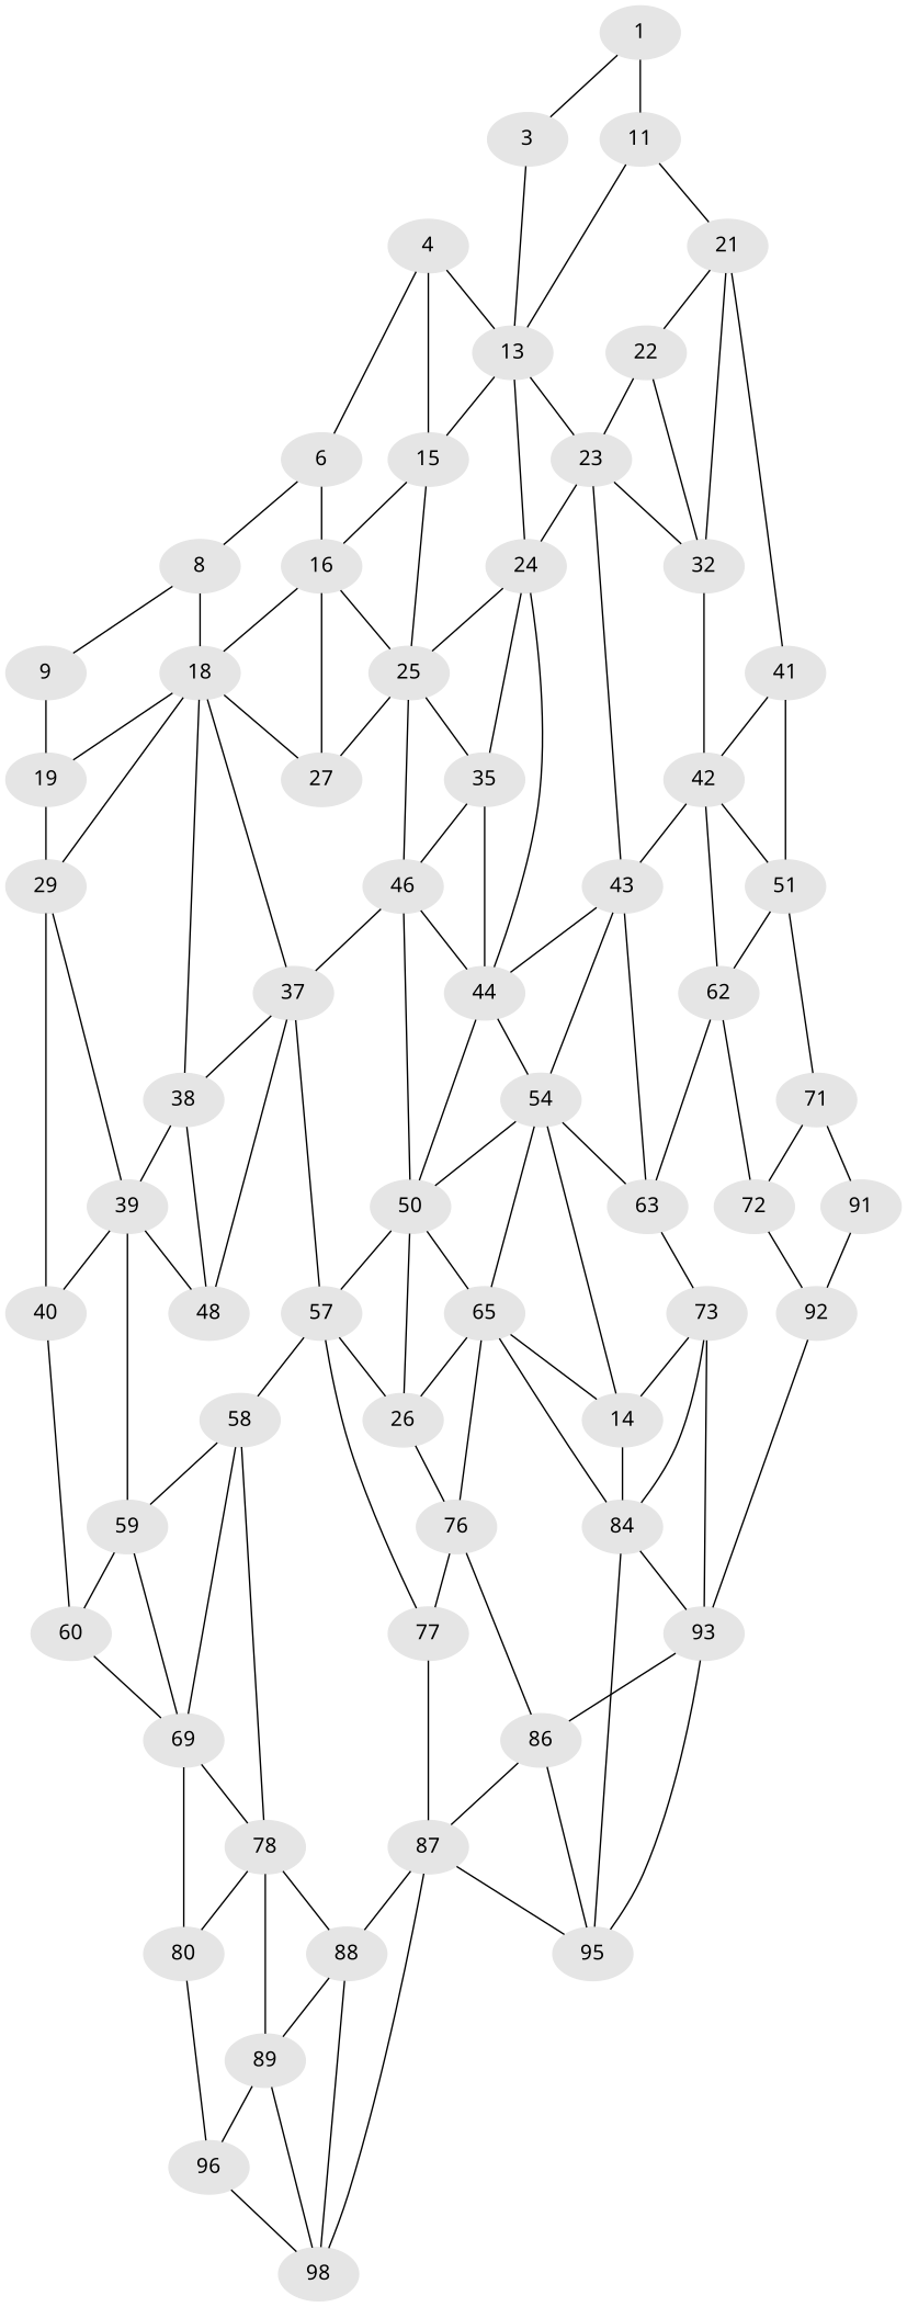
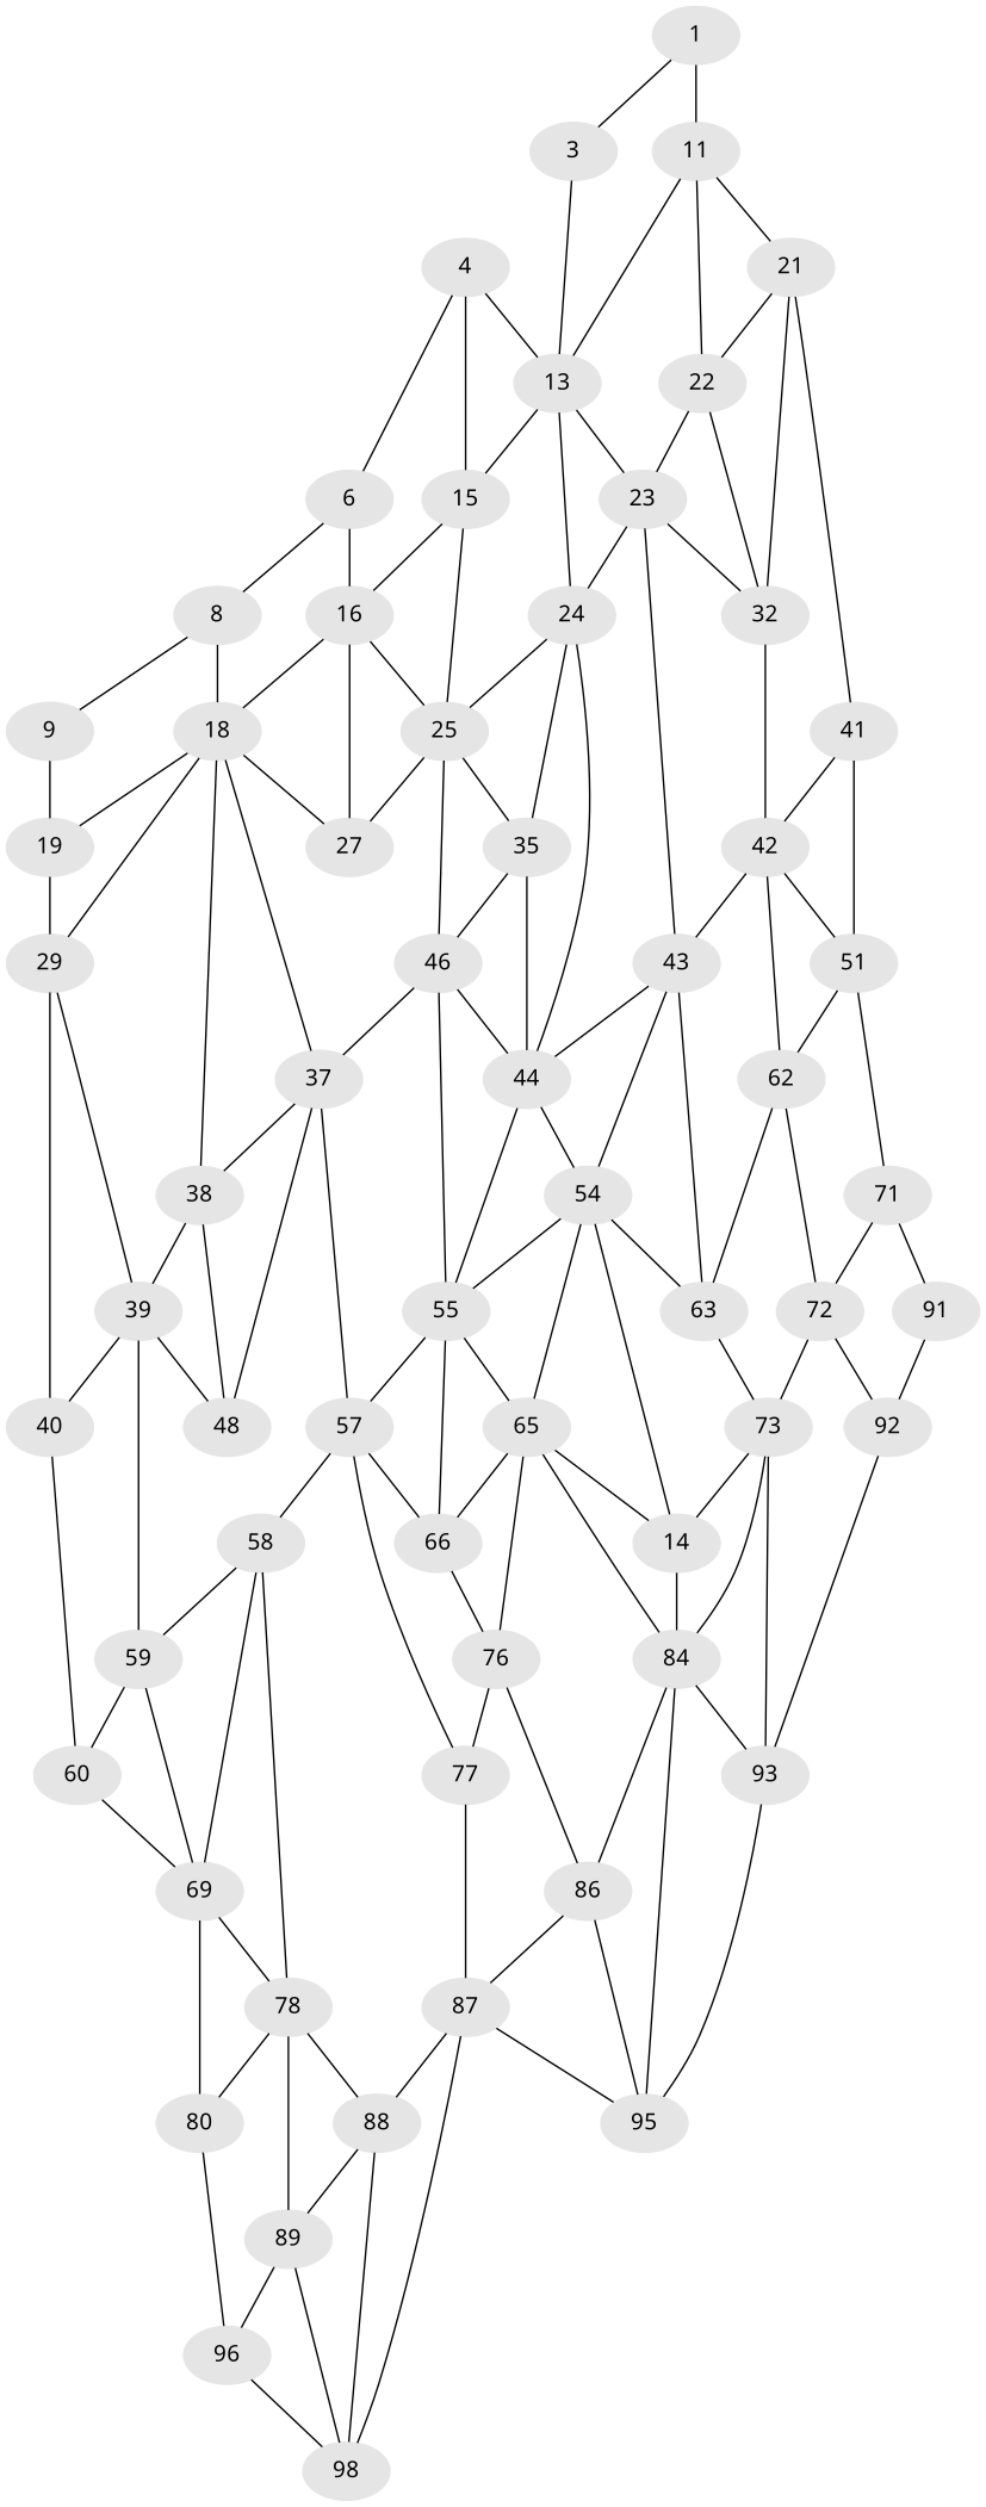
  graph {
    fontname="Noto Sans"
    node [color=gray90 fontname="Noto Sans" style=filled]
    edge [fontname="Noto Sans"]
    1 [super="+2"]
    3
    11 [super="+12"]
    13 [super="+14"]
    21 [super="+31"]
    22
    4 [super="+5"]
    6 [super="+7"]
    15
    23 [super="+33"]
    24 [super="+34"]
    8
    16 [super="+17"]
    25 [super="+26"]
    9 [super="+10"]
    18 [super="+28"]
    27
    19 [super="+20"]
    29 [super="+30"]
    38
    37 [super="+47"]
    32
    41
    43 [super="+53"]
    35
    44 [super="+45"]
    n27 [label=46 super="+46"]
    39 [super="+49"]
    40 [super="+50"]
    48
    42 [super="+52"]
    51 [super="+61"]
    54 [super="+64"]
    63
-   55 [super="+56" label=50]
+   55 [super="+56"]
    57 [super="+67"]
    59
    60
    62
    65 [super="+75"]
-   66 [label=26]
+   66
    58 [super="+68"]
    77
    69 [super="+70"]
    71 [super="+81"]
    72 [super="+82"]
    n47 [label=14]
    73 [super="+83"]
    78 [super="+79"]
    91
    76
    84 [super="+85"]
    87 [super="+97"]
    80
    88
    89
    92
    93 [super="+94"]
    86
    95 [super="+96"]
    n61 [label=96 super="+100"]
    98 [super="+99"]
    1 -- 3
    1 -- 11 [weight=2]
    3 -- 13
    11 -- 13
    11 -- 21
+   11 -- 22
    13 -- 15
    13 -- 23
    13 -- 24
    21 -- 22
    21 -- 32
    21 -- 41
    22 -- 23
    22 -- 32
    4 -- 13
    4 -- 6
    4 -- 15
    6 -- 8
    6 -- 16 [weight=2]
    15 -- 16
    15 -- 25
    23 -- 24 [weight=2]
    23 -- 32
    23 -- 43
    24 -- 25
    24 -- 35
    24 -- 44
    8 -- 9
    8 -- 18
    16 -- 25
    16 -- 18
    16 -- 27
    25 -- 27
    25 -- 35
    25 -- n27
    9 -- 19 [weight=2]
    18 -- 27
    18 -- 19
    18 -- 29
    18 -- 38
    18 -- 37
    19 -- 29 [weight=2]
    29 -- 39
    29 -- 40
    38 -- 39
    38 -- 48
    37 -- 38
    37 -- 48
    37 -- 57
    32 -- 42
    41 -- 42
    41 -- 51
    43 -- 44
    43 -- 54
    43 -- 63
    35 -- 44
    35 -- n27
    44 -- 54
    44 -- 55
    n27 -- 37 [weight=2]
    n27 -- 44
    n27 -- 55
    39 -- 40 [weight=2]
    39 -- 48
    39 -- 59
    40 -- 60
    42 -- 43 [weight=2]
    42 -- 51
    42 -- 62
    51 -- 62
    51 -- 71
    54 -- 63
    54 -- 55
    54 -- 65
    54 -- n47
    63 -- 73
    55 -- 57
    55 -- 65
    55 -- 66
    57 -- 66
    57 -- 58 [weight=2]
    57 -- 77
    59 -- 60
    59 -- 69
    60 -- 69
    62 -- 63
    62 -- 72
    65 -- 66
    65 -- n47
    65 -- 76
    65 -- 84
    66 -- 76
    58 -- 59
    58 -- 69
    58 -- 78
    77 -- 87
    69 -- 78
    69 -- 80
    71 -- 72 [weight=2]
    71 -- 91
+   72 -- 73 [weight=2]
    72 -- 92
    n47 -- 84
    73 -- n47
    73 -- 84
    73 -- 93
    78 -- 80
    78 -- 88
    78 -- 89
    91 -- 92
    76 -- 77
    76 -- 86
    84 -- 93
-   93 -- 86
+   84 -- 86
    84 -- 95
    87 -- 88
    87 -- 95
    87 -- 98
    80 -- n61
    88 -- 89
    88 -- 98
    89 -- n61
    89 -- 98
    92 -- 93
    93 -- 95
    86 -- 87
    86 -- 95
    n61 -- 98
  }
